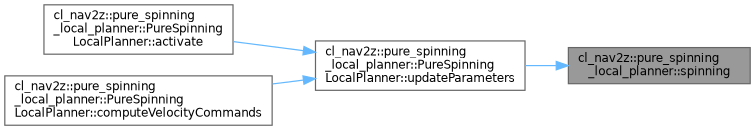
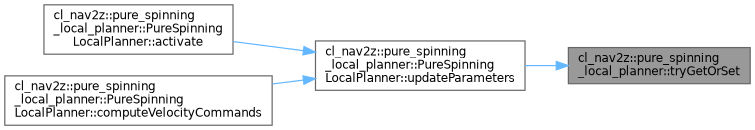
  digraph {
    rankdir=RL
    node [color=grey40 fillcolor=white fontname=Helvetica fontsize=10 shape=box style=filled]
    edge [color=steelblue1 dir=back fontname=Helvetica fontsize=10 labelfontname=Helvetica labelfontsize=10 style=solid]
-   n1 [color=gray40 fillcolor=grey60 fontcolor=black height=0.2 label="cl_nav2z::pure_spinning\l_local_planner::spinning" width=0.4]
+   n1 [color=gray40 fillcolor=grey60 fontcolor=black height=0.2 label="cl_nav2z::pure_spinning\l_local_planner::tryGetOrSet" width=0.4]
    n2 [height=0.2 label="cl_nav2z::pure_spinning\l_local_planner::PureSpinning\lLocalPlanner::updateParameters" width=0.4]
    n3 [height=0.2 label="cl_nav2z::pure_spinning\l_local_planner::PureSpinning\lLocalPlanner::activate" width=0.4]
    n4 [height=0.2 label="cl_nav2z::pure_spinning\l_local_planner::PureSpinning\lLocalPlanner::computeVelocityCommands" width=0.4]
    n1 -> n2
    n2 -> n3
    n2 -> n4
  }
